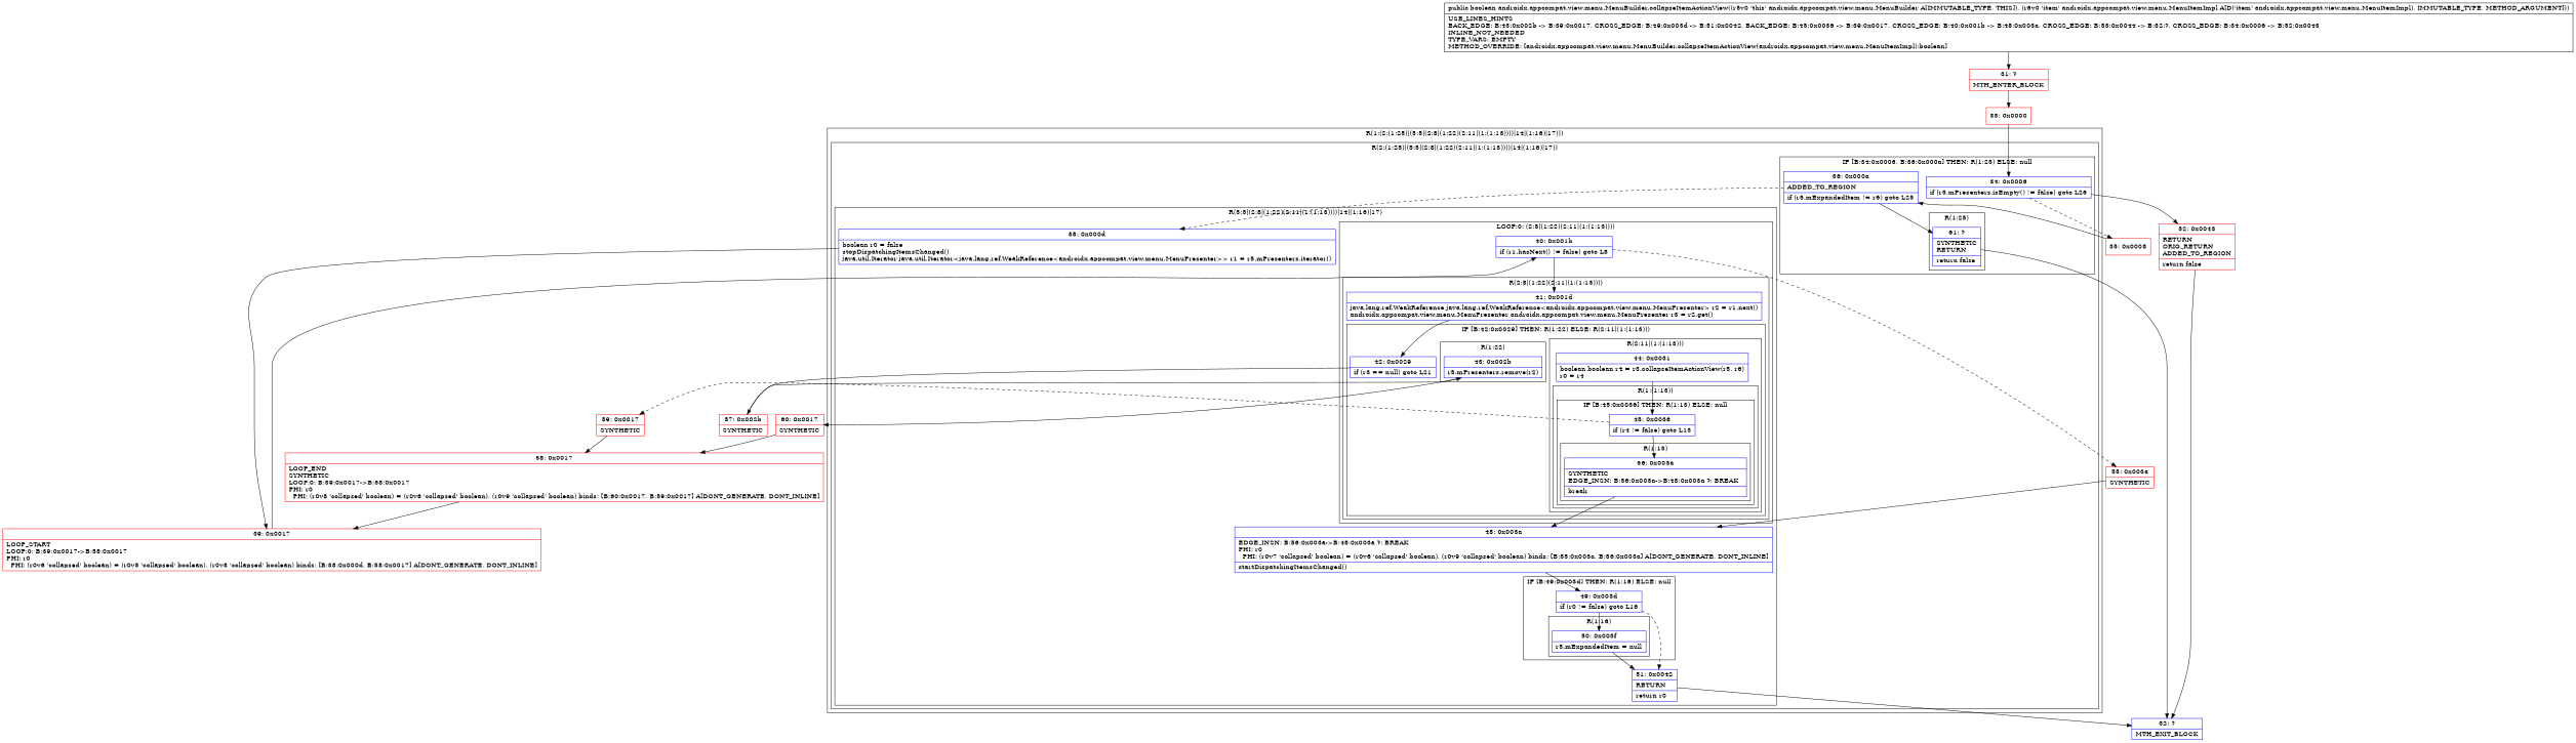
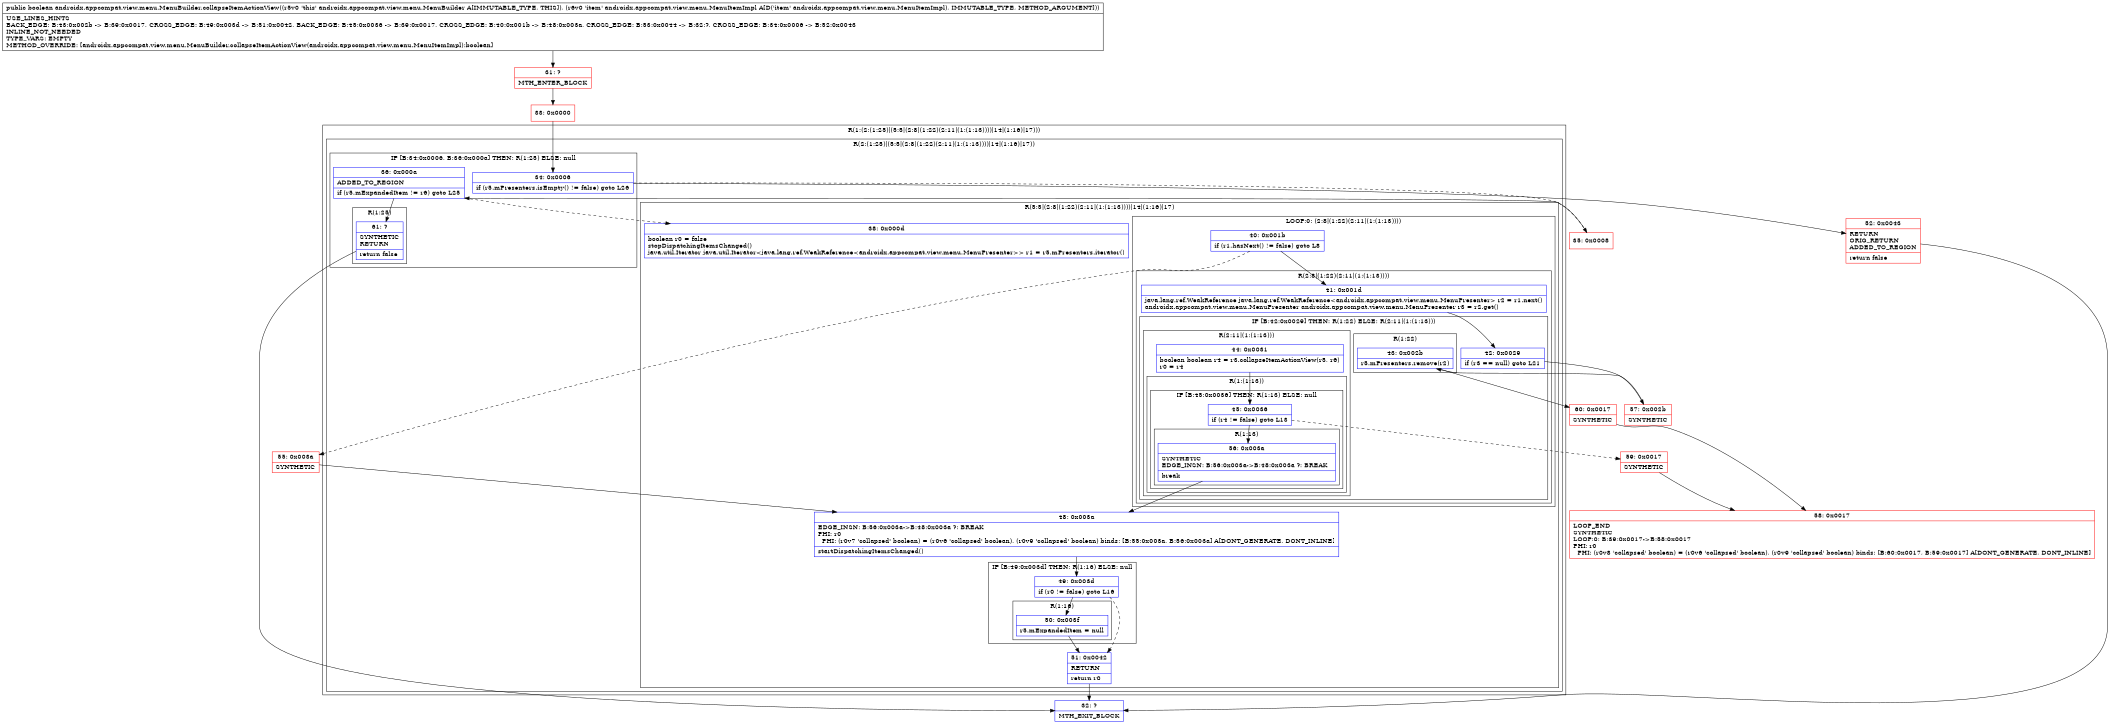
  digraph {
    node [color=blue shape=record]
    n1 [label="{61\:\ ?|SYNTHETIC\lRETURN\l|return false\l}"]
    n2 [label="{34\:\ 0x0006|if (r5.mPresenters.isEmpty() != false) goto L26\l}"]
    n3 [label="{36\:\ 0x000a|ADDED_TO_REGION\l|if (r5.mExpandedItem != r6) goto L25\l}"]
    n4 [label="{43\:\ 0x002b|r5.mPresenters.remove(r2)\l}"]
    n5 [label="{56\:\ 0x003a|SYNTHETIC\lEDGE_INSN: B:56:0x003a\-\>B:48:0x003a ?: BREAK  \l|break\l}"]
    n6 [label="{45\:\ 0x0036|if (r4 != false) goto L13\l}"]
    n7 [label="{44\:\ 0x0031|boolean boolean r4 = r3.collapseItemActionView(r5, r6)\lr0 = r4\l}"]
    n8 [label="{42\:\ 0x0029|if (r3 == null) goto L21\l}"]
    n9 [label="{41\:\ 0x001d|java.lang.ref.WeakReference java.lang.ref.WeakReference\<androidx.appcompat.view.menu.MenuPresenter\> r2 = r1.next()\landroidx.appcompat.view.menu.MenuPresenter androidx.appcompat.view.menu.MenuPresenter r3 = r2.get()\l}"]
    n10 [label="{40\:\ 0x001b|if (r1.hasNext() != false) goto L8\l}"]
    n11 [label="{50\:\ 0x003f|r5.mExpandedItem = null\l}"]
    n12 [label="{49\:\ 0x003d|if (r0 != false) goto L16\l}"]
    n13 [label="{38\:\ 0x000d|boolean r0 = false\lstopDispatchingItemsChanged()\ljava.util.Iterator java.util.Iterator\<java.lang.ref.WeakReference\<androidx.appcompat.view.menu.MenuPresenter\>\> r1 = r5.mPresenters.iterator()\l}"]
    n14 [label="{48\:\ 0x003a|EDGE_INSN: B:56:0x003a\-\>B:48:0x003a ?: BREAK  \lPHI: r0 \l  PHI: (r0v7 'collapsed' boolean) = (r0v6 'collapsed' boolean), (r0v9 'collapsed' boolean) binds: [B:55:0x003a, B:56:0x003a] A[DONT_GENERATE, DONT_INLINE]\l|startDispatchingItemsChanged()\l}"]
    n15 [label="{51\:\ 0x0042|RETURN\l|return r0\l}"]
    n16 [label="{32\:\ ?|MTH_EXIT_BLOCK\l}"]
    n17 [color=red label="{35\:\ 0x0008}"]
    n18 [color=red label="{52\:\ 0x0043|RETURN\lORIG_RETURN\lADDED_TO_REGION\l|return false\l}"]
    n19 [color=red label="{60\:\ 0x0017|SYNTHETIC\l}"]
    n20 [color=red label="{59\:\ 0x0017|SYNTHETIC\l}"]
    n21 [color=red label="{57\:\ 0x002b|SYNTHETIC\l}"]
    n22 [color=red label="{55\:\ 0x003a|SYNTHETIC\l}"]
-   n23 [color=red label="{39\:\ 0x0017|LOOP_START\lLOOP:0: B:39:0x0017\-\>B:58:0x0017\lPHI: r0 \l  PHI: (r0v6 'collapsed' boolean) = (r0v5 'collapsed' boolean), (r0v8 'collapsed' boolean) binds: [B:38:0x000d, B:58:0x0017] A[DONT_GENERATE, DONT_INLINE]\l}"]
    n24 [color=red label="{58\:\ 0x0017|LOOP_END\lSYNTHETIC\lLOOP:0: B:39:0x0017\-\>B:58:0x0017\lPHI: r0 \l  PHI: (r0v8 'collapsed' boolean) = (r0v6 'collapsed' boolean), (r0v9 'collapsed' boolean) binds: [B:60:0x0017, B:59:0x0017] A[DONT_GENERATE, DONT_INLINE]\l}"]
    n25 [color=red label="{31\:\ ?|MTH_ENTER_BLOCK\l}"]
    n26 [color=red label="{33\:\ 0x0000}"]
    n27 [label="{public boolean androidx.appcompat.view.menu.MenuBuilder.collapseItemActionView((r5v0 'this' androidx.appcompat.view.menu.MenuBuilder A[IMMUTABLE_TYPE, THIS]), (r6v0 'item' androidx.appcompat.view.menu.MenuItemImpl A[D('item' androidx.appcompat.view.menu.MenuItemImpl), IMMUTABLE_TYPE, METHOD_ARGUMENT]))  | USE_LINES_HINTS\lBACK_EDGE: B:43:0x002b \-\> B:39:0x0017, CROSS_EDGE: B:49:0x003d \-\> B:51:0x0042, BACK_EDGE: B:45:0x0036 \-\> B:39:0x0017, CROSS_EDGE: B:40:0x001b \-\> B:48:0x003a, CROSS_EDGE: B:53:0x0044 \-\> B:32:?, CROSS_EDGE: B:34:0x0006 \-\> B:52:0x0043\lINLINE_NOT_NEEDED\lTYPE_VARS: EMPTY\lMETHOD_OVERRIDE: [androidx.appcompat.view.menu.MenuBuilder.collapseItemActionView(androidx.appcompat.view.menu.MenuItemImpl):boolean]\l}" color=""]
    subgraph cluster_1 {
      label="R(1:(2:(1:25)|(5:5|(2:8|(1:22)(2:11|(1:(1:13))))|14|(1:16)|17)))"
      subgraph cluster_2 {
        label="R(2:(1:25)|(5:5|(2:8|(1:22)(2:11|(1:(1:13))))|14|(1:16)|17))"
        subgraph cluster_3 {
          label="IF [B:34:0x0006, B:36:0x000a] THEN: R(1:25) ELSE: null"
          n2
          n3
          subgraph cluster_4 {
            label="R(1:25)"
            n1
          }
        }
        subgraph cluster_5 {
          label="R(5:5|(2:8|(1:22)(2:11|(1:(1:13))))|14|(1:16)|17)"
          n13
          n14
          n15
          subgraph cluster_6 {
            label="LOOP:0: (2:8|(1:22)(2:11|(1:(1:13))))"
            n10
            subgraph cluster_7 {
              label="R(2:8|(1:22)(2:11|(1:(1:13))))"
              n9
              subgraph cluster_8 {
                label="IF [B:42:0x0029] THEN: R(1:22) ELSE: R(2:11|(1:(1:13)))"
                n8
                subgraph cluster_9 {
                  label="R(1:22)"
                  n4
                }
                subgraph cluster_10 {
                  label="R(2:11|(1:(1:13)))"
                  n7
                  subgraph cluster_11 {
                    label="R(1:(1:13))"
                    subgraph cluster_12 {
                      label="IF [B:45:0x0036] THEN: R(1:13) ELSE: null"
                      n6
                      subgraph cluster_13 {
                        label="R(1:13)"
                        n5
                      }
                    }
                  }
                }
              }
            }
          }
          subgraph cluster_14 {
            label="IF [B:49:0x003d] THEN: R(1:16) ELSE: null"
            n12
            subgraph cluster_15 {
              label="R(1:16)"
              n11
            }
          }
        }
      }
    }
    n1 -> n16
    n2 -> n17 [style=dashed]
    n2 -> n18
    n3 -> n1
    n3 -> n13 [style=dashed]
    n4 -> n19
    n5 -> n14
    n6 -> n5
    n6 -> n20 [style=dashed]
    n7 -> n6
    n8 -> n21
    n9 -> n8
    n10 -> n9
    n10 -> n22 [style=dashed]
    n11 -> n15
    n12 -> n11
    n12 -> n15 [style=dashed]
-   n13 -> n23
    n14 -> n12
    n15 -> n16
    n17 -> n3
    n18 -> n16
    n19 -> n24
    n20 -> n24
    n21 -> n4
    n22 -> n14
-   n23 -> n10
-   n24 -> n23
    n25 -> n26
    n26 -> n2
    n27 -> n25
  }
